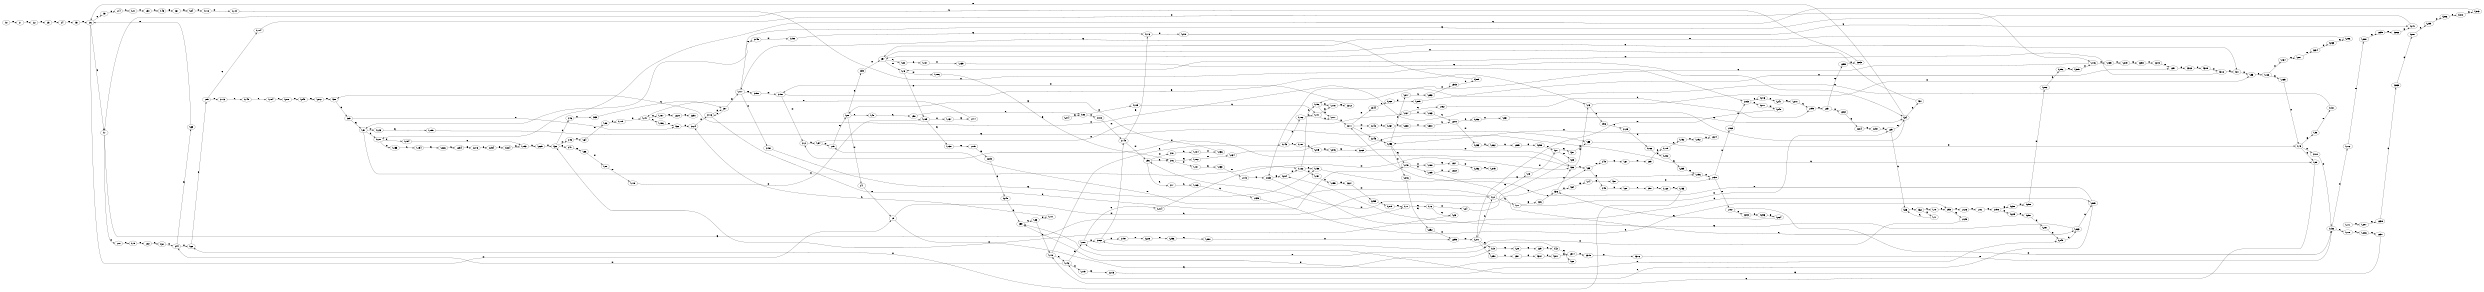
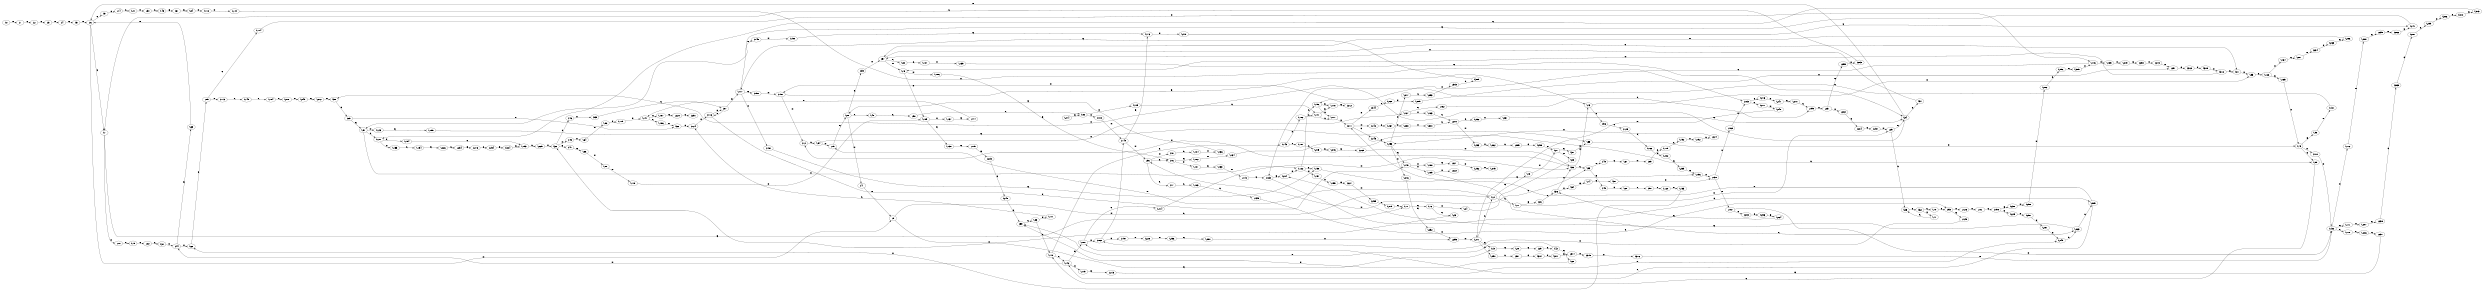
  strict digraph {
    rankdir=LR
    S0
    S1
    S2
    S3
    S4
    S5
    S6
    S7
    S8
    S9
    S10
    S11
    S12
    S13
    S14
    S15
    S16
    S17
    S18
    S19
    S20
    S21
    S22
    S23
    S24
    S25
    S26
    S27
    S28
    S29
    S30
    S31
    S32
    S33
    S34
    S35
    S36
    S37
    S38
    S39
    S40
    S41
    S42
    S43
    S44
    S45
    S46
    S47
    S48
    S49
    S50
    S51
    S52
    S53
    S54
    S55
    S56
    S57
    S58
    S59
    S60
    S61
    S62
    S63
    S64
    S65
    S66
    S67
    S68
    S69
    S70
    S71
    S72
    S73
    S74
    S75
    S76
    S77
    S78
    S79
    S80
    S81
    S82
    S83
    S84
    S85
    S86
    S87
    S88
    S89
    S90
    S91
    S92
    S93
    S94
    S95
    S96
    S97
    S98
    S99
    S100
    S101
    S102
    S103
    S104
    S105
    S106
    S107
    S108
    S109
    S110
    S111
    S112
    S113
    S114
    S115
    S116
    S117
    S118
    S119
    S120
    S121
    S122
    S123
    S124
    S125
    S126
    S127
    S128
    S129
    S130
    S131
    S132
    S133
    S134
    S135
    S136
    S137
    S138
    S139
    S140
    S141
    S142
    S143
    S144
    S145
    S146
    S147
    S148
    S149
    S150
    S151
    S152
    S153
    S154
    S155
    S156
    S157
    S158
    S159
    S160
    S161
    S162
    S163
    S164
    S165
    S166
    S167
    S168
    S169
    S170
    S171
    S172
    S173
    S174
    S175
    S176
    S177
    S178
    S179
    S180
    S181
    S182
    S183
    S184
    S185
    S186
    S187
    S188
    S189
    S190
    S191
    S192
    S193
    S194
    S195
    S196
    S197
    S198
    S199
    S200
    S201
    S202
    S203
    S204
    S205
    S206
    S207
    S208
    S209
    S210
    S211
    S212
    S213
    S214
    S215
    S216
    S217
    S218
    S219
    S220
    S221
    S222
    S223
    S224
    S225
    S226
    S227
    S228
    S229
    S230
    S231
    S232
    S233
    S234
    S235
    S236
    S237
    S238
    S239
    S240
    S241
    S242
    S243
    n245 [label=S344]
    S245
    S246
    S247
    S248
    S249
    S250
    S251
    S252
    S253
    S254
    S255
    S256
    S257
    S258
    S259
    S260
    S261
    S262
    S263
    S264
    S265
    S266
    S267
    S268
    S269
    S270
    S271
    S272
    S273
    S275
    S276
    S277
    S278
    S279
    S280
    S281
    S282
    S283
    S284
    S285
    S286
    S287
    S288
    S289
    S290
    S291
    S274
    S292
    S293
    S294
    S295
    S296
    S297
    S298
    S299
    S300
    S301
    S302
    S303
    S304
    S305
    S306
    S307
    S308
    S309
    S310
    S311
    S312
    S313
    S314
    S315
    S316
    S0 -> S1 [label=T]
    S1 -> S2 [label=C]
    S2 -> S3 [label=C]
    S3 -> S4 [label=A]
    S4 -> S5 [label=G]
    S5 -> S6 [label=A]
    S6 -> S7 [label=C]
    S6 -> S8 [label=A]
    S6 -> S9 [label=G]
    S7 -> S10 [label=T]
    S7 -> S11 [label=G]
    S8 -> S12 [label=C]
    S8 -> S13 [label=G]
    S9 -> S14 [label=C]
    S10 -> S15 [label=C]
    S11 -> S16 [label=G]
    S12 -> S17 [label=C]
    S12 -> S18 [label=G]
    S12 -> S19 [label=A]
    S13 -> S20 [label=G]
    S14 -> S21 [label=C]
    S15 -> S22 [label=C]
    S16 -> S23 [label=C]
    S16 -> S24 [label=A]
    S17 -> S25 [label=A]
    S17 -> S26 [label=G]
    S18 -> S27 [label=A]
    S19 -> S28 [label=G]
    S20 -> S29 [label=G]
    S21 -> S30 [label=A]
    S22 -> S31 [label=C]
    S23 -> S32 [label=T]
    S24 -> S33 [label=C]
    S25 -> S34 [label=G]
    S25 -> S35 [label=C]
    S26 -> S36 [label=G]
    S27 -> S37 [label=G]
    S27 -> S38 [label=A]
    S28 -> S39 [label=G]
    S28 -> S40 [label=C]
    S28 -> S41 [label=A]
    S29 -> S42 [label=G]
    S30 -> S43 [label=C]
    S31 -> S44 [label=A]
    S32 -> S45 [label=A]
    S32 -> S46 [label=C]
    S32 -> S47 [label=G]
    S33 -> S48 [label=A]
    S33 -> S49 [label=G]
    S34 -> S6 [label=A]
    S34 -> S50 [label=T]
    S34 -> S51 [label=G]
    S35 -> S52 [label=C]
    S36 -> S53 [label=A]
    S36 -> S54 [label=T]
    S37 -> S55 [label=G]
    S38 -> S56 [label=A]
    S39 -> S57 [label=A]
    S40 -> S58 [label=C]
    S41 -> S8 [label=A]
    S42 -> S59 [label=T]
    S42 -> S60 [label=G]
    S43 -> S61 [label=G]
    S44 -> S62 [label=T]
    S44 -> S63 [label=G]
    S45 -> S64 [label=T]
    S46 -> S65 [label=T]
    S47 -> S66 [label=G]
    S48 -> S67 [label=C]
    S49 -> S68 [label=C]
    S50 -> S69 [label=C]
    S51 -> S57 [label=A]
    S52 -> S70 [label=C]
    S52 -> S71 [label=A]
    S53 -> S33 [label=C]
    S53 -> S72 [label=A]
    S53 -> S73 [label=G]
    S54 -> S74 [label=G]
    S55 -> S75 [label=T]
    S56 -> S76 [label=G]
    S56 -> S77 [label=C]
    S56 -> S78 [label=A]
    S57 -> S79 [label=A]
    S57 -> S80 [label=C]
    S57 -> S81 [label=G]
    S58 -> S82 [label=G]
    S59 -> S83 [label=C]
    S60 -> S59 [label=T]
    S61 -> S84 [label=G]
    S62 -> S85 [label=C]
    S63 -> S6 [label=A]
    S64 -> S86 [label=A]
    S65 -> S87 [label=C]
    S66 -> S88 [label=A]
    S67 -> S89 [label=A]
    S68 -> S90 [label=C]
    S69 -> S91 [label=G]
    S69 -> S92 [label=T]
    S70 -> S93 [label=C]
    S71 -> S35 [label=C]
    S72 -> S94 [label=C]
    S73 -> S95 [label=A]
    S73 -> S96 [label=G]
    S74 -> S97 [label=G]
    S75 -> S98 [label=G]
    S75 -> S99 [label=C]
    S75 -> S100 [label=A]
    S76 -> S101 [label=T]
    S76 -> S102 [label=G]
    S77 -> S103 [label=C]
    S78 -> S104 [label=C]
    S79 -> S105 [label=T]
    S79 -> S106 [label=A]
    S80 -> S107 [label=C]
    S81 -> S95 [label=A]
    S82 -> S108 [label=A]
    S82 -> S109 [label=T]
    S83 -> S110 [label=C]
    S83 -> S111 [label=T]
    S84 -> S112 [label=T]
    S85 -> S113 [label=T]
    S85 -> S114 [label=G]
    S86 -> S115 [label=G]
    S87 -> S116 [label=T]
    S87 -> S117 [label=G]
    S88 -> S118 [label=A]
    S89 -> S119 [label=C]
    S90 -> S120 [label=C]
    S91 -> S121 [label=C]
    S91 -> S122 [label=T]
    S91 -> S123 [label=A]
    S92 -> S124 [label=C]
    S93 -> S125 [label=G]
    S93 -> S126 [label=T]
    S94 -> S19 [label=A]
    S94 -> S127 [label=T]
    S95 -> S128 [label=G]
    S96 -> S129 [label=C]
    S97 -> S130 [label=T]
    S98 -> S131 [label=T]
    S99 -> S110 [label=C]
    S100 -> S132 [label=T]
    S101 -> S133 [label=G]
    S102 -> S134 [label=A]
    S103 -> S135 [label=C]
    S104 -> S136 [label=A]
    S105 -> S137 [label=A]
    S105 -> S138 [label=G]
    S106 -> S76 [label=G]
    S107 -> S139 [label=A]
    S108 -> S140 [label=A]
    S109 -> S141 [label=C]
    S110 -> S142 [label=C]
    S110 -> S143 [label=G]
    S111 -> S124 [label=C]
    S112 -> S144 [label=T]
    S113 -> S145 [label=G]
    S114 -> S146 [label=T]
    S115 -> S147 [label=T]
    S116 -> S87 [label=C]
    S116 -> S148 [label=G]
    S117 -> S149 [label=A]
    S117 -> S150 [label=G]
    S117 -> S151 [label=T]
    S118 -> S105 [label=T]
    S119 -> S152 [label=C]
    S120 -> S153 [label=A]
    S121 -> S154 [label=G]
    S121 -> S155 [label=A]
    S122 -> S156 [label=C]
    S122 -> S157 [label=A]
    S122 -> S158 [label=G]
    S123 -> S159 [label=G]
    S124 -> S116 [label=T]
    S125 -> S160 [label=A]
    S126 -> S161 [label=T]
    S127 -> S162 [label=G]
    S127 -> S163 [label=A]
    S128 -> S164 [label=T]
    S128 -> S165 [label=G]
    S129 -> S166 [label=G]
    S130 -> S167 [label=A]
    S130 -> S168 [label=T]
    S131 -> S169 [label=C]
    S132 -> S170 [label=C]
+   S132 -> S171 [label=G]
    S132 -> S172 [label=A]
    S133 -> S173 [label=T]
    S134 -> S99 [label=C]
    S135 -> S93 [label=C]
    S136 -> S28 [label=G]
    S137 -> S174 [label=G]
    S138 -> S175 [label=G]
    S139 -> S34 [label=G]
    S140 -> S56 [label=A]
    S140 -> S176 [label=G]
    S141 -> S177 [label=C]
    S141 -> S178 [label=G]
    S142 -> S44 [label=A]
    S142 -> S179 [label=T]
    S142 -> S180 [label=G]
    S143 -> S181 [label=C]
    S143 -> S182 [label=T]
    S144 -> S183 [label=A]
    S145 -> S184 [label=C]
    S146 -> S156 [label=C]
    S146 -> S185 [label=T]
    S147 -> S186 [label=C]
    S147 -> S187 [label=A]
    S148 -> S188 [label=A]
    S148 -> S189 [label=T]
    S149 -> S190 [label=A]
    S150 -> S191 [label=A]
    S151 -> S158 [label=G]
    S152 -> S192 [label=T]
    S153 -> S62 [label=T]
    S154 -> S193 [label=G]
    S155 -> S194 [label=C]
    S156 -> S177 [label=C]
    S156 -> S178 [label=G]
    S157 -> S195 [label=A]
    S158 -> S196 [label=G]
    S159 -> S55 [label=G]
    S160 -> S140 [label=A]
    S160 -> S197 [label=C]
    S161 -> S198 [label=C]
    S162 -> S199 [label=C]
    S163 -> S200 [label=C]
    S164 -> S201 [label=C]
    S165 -> S75 [label=T]
    S166 -> S202 [label=T]
    S167 -> S132 [label=T]
    S167 -> S203 [label=C]
    S168 -> S183 [label=A]
    S169 -> S204 [label=G]
    S169 -> S205 [label=C]
    S170 -> S206 [label=C]
    S171 -> S207 [label=A]
    S172 -> S208 [label=A]
    S173 -> S169 [label=C]
    S174 -> S147 [label=T]
    S175 -> S209 [label=G]
    S176 -> S210 [label=T]
    S177 -> S211 [label=T]
    S178 -> S212 [label=G]
    S179 -> S213 [label=G]
    S180 -> S160 [label=A]
    S180 -> S214 [label=G]
    S181 -> S215 [label=C]
    S182 -> S141 [label=C]
    S183 -> S216 [label=C]
    S183 -> S217 [label=G]
    S184 -> S218 [label=C]
    S185 -> S219 [label=T]
    S186 -> S92 [label=T]
    S187 -> S220 [label=G]
    S188 -> S221 [label=G]
    S189 -> S222 [label=A]
    S189 -> S223 [label=C]
    S190 -> S176 [label=G]
    S191 -> S72 [label=A]
    S191 -> S73 [label=G]
    S192 -> S224 [label=C]
    S193 -> S225 [label=C]
    S194 -> S226 [label=G]
    S195 -> S227 [label=G]
    S196 -> S130 [label=T]
    S197 -> S228 [label=T]
    S198 -> S229 [label=C]
    S198 -> S230 [label=G]
    S199 -> S231 [label=A]
    S200 -> S232 [label=C]
    S200 -> S233 [label=A]
    S201 -> S234 [label=A]
    S202 -> S235 [label=G]
    S203 -> S236 [label=C]
    S204 -> S122 [label=T]
    S205 -> S142 [label=C]
    S205 -> S211 [label=T]
    S206 -> S237 [label=C]
    S207 -> S238 [label=G]
    S208 -> S239 [label=G]
    S209 -> S240 [label=G]
    S210 -> S241 [label=C]
    S211 -> S242 [label=A]
    S211 -> S243 [label=C]
    S211 -> n245 [label=T]
    S212 -> S191 [label=A]
    S213 -> S245 [label=T]
    S214 -> S53 [label=A]
    S215 -> S246 [label=G]
    S216 -> S247 [label=T]
    S217 -> S248 [label=A]
    S218 -> S249 [label=A]
    S219 -> S250 [label=G]
    S220 -> S251 [label=C]
    S221 -> S252 [label=T]
    S223 -> S204 [label=G]
    S223 -> S205 [label=C]
    S224 -> S253 [label=T]
    S225 -> S32 [label=T]
    S226 -> S254 [label=C]
    S227 -> S255 [label=A]
    S228 -> S256 [label=A]
    S229 -> S257 [label=T]
    S230 -> S258 [label=A]
    S231 -> S259 [label=G]
    S231 -> S260 [label=A]
    S232 -> S261 [label=A]
    S233 -> S262 [label=A]
    S234 -> S263 [label=G]
    S235 -> S196 [label=G]
    S236 -> S264 [label=G]
    S237 -> S180 [label=G]
    S238 -> S265 [label=C]
    S239 -> S266 [label=T]
    S240 -> S59 [label=T]
    S241 -> S91 [label=G]
    S242 -> S267 [label=C]
    S243 -> S253 [label=T]
    n245 -> S268 [label=G]
    S245 -> S223 [label=C]
    S246 -> S269 [label=G]
    S247 -> S270 [label=G]
    S248 -> S271 [label=A]
    S249 -> S272 [label=G]
    S250 -> S273 [label=T]
    S252 -> S275 [label=A]
    S253 -> S148 [label=G]
    S253 -> S276 [label=A]
    S253 -> S277 [label=T]
    S254 -> S278 [label=G]
    S255 -> S279 [label=C]
    S256 -> S280 [label=G]
    S257 -> S281 [label=G]
    S258 -> S282 [label=T]
    S259 -> S283 [label=A]
    S260 -> S284 [label=C]
    S261 -> S34 [label=G]
    S262 -> S285 [label=C]
    S263 -> S286 [label=G]
    S264 -> S36 [label=G]
    S265 -> S287 [label=G]
    S266 -> S241 [label=C]
    S267 -> S288 [label=T]
    S268 -> S289 [label=T]
    S269 -> S53 [label=A]
    S270 -> S199 [label=C]
    S271 -> S12 [label=C]
    S271 -> S13 [label=G]
    S271 -> S290 [label=T]
    S272 -> S50 [label=T]
    S273 -> S291 [label=A]
    S276 -> S292 [label=G]
    S277 -> S293 [label=C]
    S278 -> S294 [label=C]
    S279 -> S11 [label=G]
    S280 -> S295 [label=A]
    S281 -> S245 [label=T]
    S282 -> S296 [label=C]
    S283 -> S7 [label=C]
    S284 -> S297 [label=C]
    S285 -> S298 [label=G]
    S286 -> S57 [label=A]
    S287 -> S299 [label=G]
    S288 -> S300 [label=A]
    S289 -> S291 [label=A]
    S290 -> S301 [label=C]
    S291 -> S302 [label=G]
    S274 -> S82 [label=G]
    S292 -> S295 [label=A]
    S293 -> S303 [label=T]
    S294 -> S304 [label=G]
    S295 -> S271 [label=A]
    S296 -> S305 [label=G]
    S297 -> S25 [label=A]
    S298 -> S27 [label=A]
    S299 -> S306 [label=T]
    S300 -> S200 [label=C]
    S301 -> S307 [label=G]
    S302 -> S308 [label=G]
    S303 -> S309 [label=C]
    S304 -> S193 [label=G]
    S305 -> S146 [label=T]
    S306 -> S310 [label=C]
    S307 -> S311 [label=G]
    S308 -> S312 [label=A]
    S309 -> S117 [label=G]
    S310 -> S313 [label=G]
    S311 -> S314 [label=G]
    S312 -> S79 [label=A]
    S312 -> S81 [label=G]
    S313 -> S121 [label=C]
    S314 -> S315 [label=T]
    S315 -> S316 [label=A]
    S316 -> S132 [label=T]
  }
